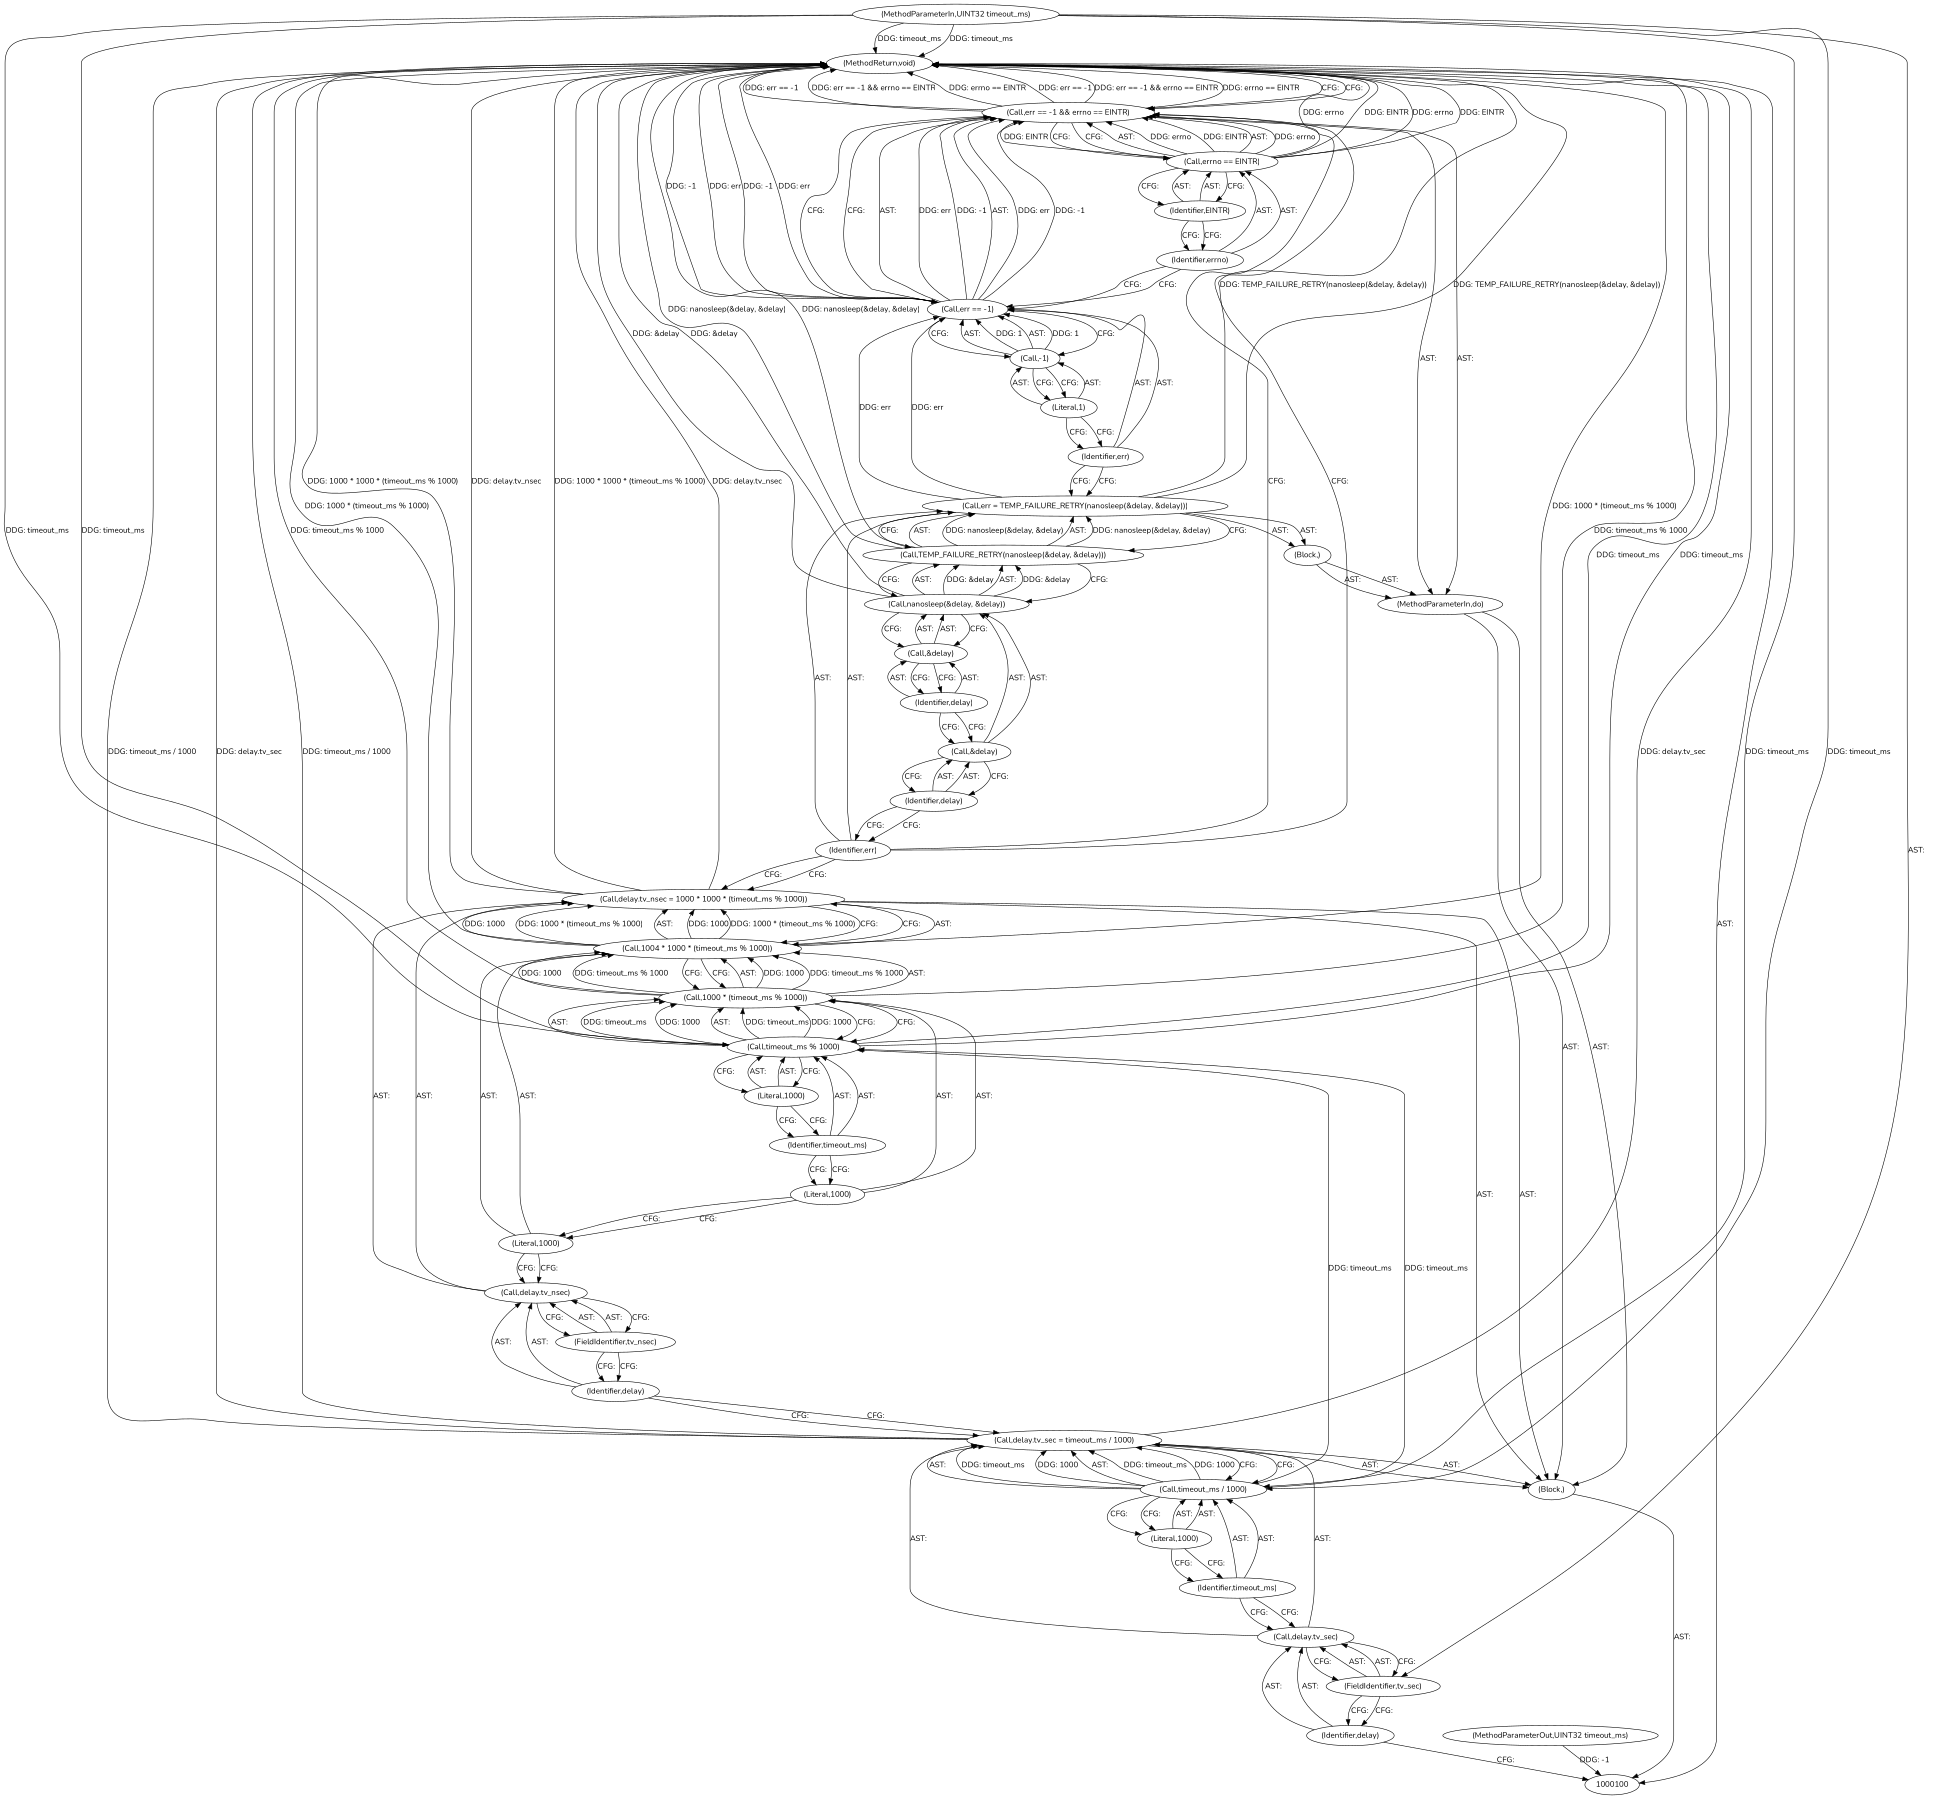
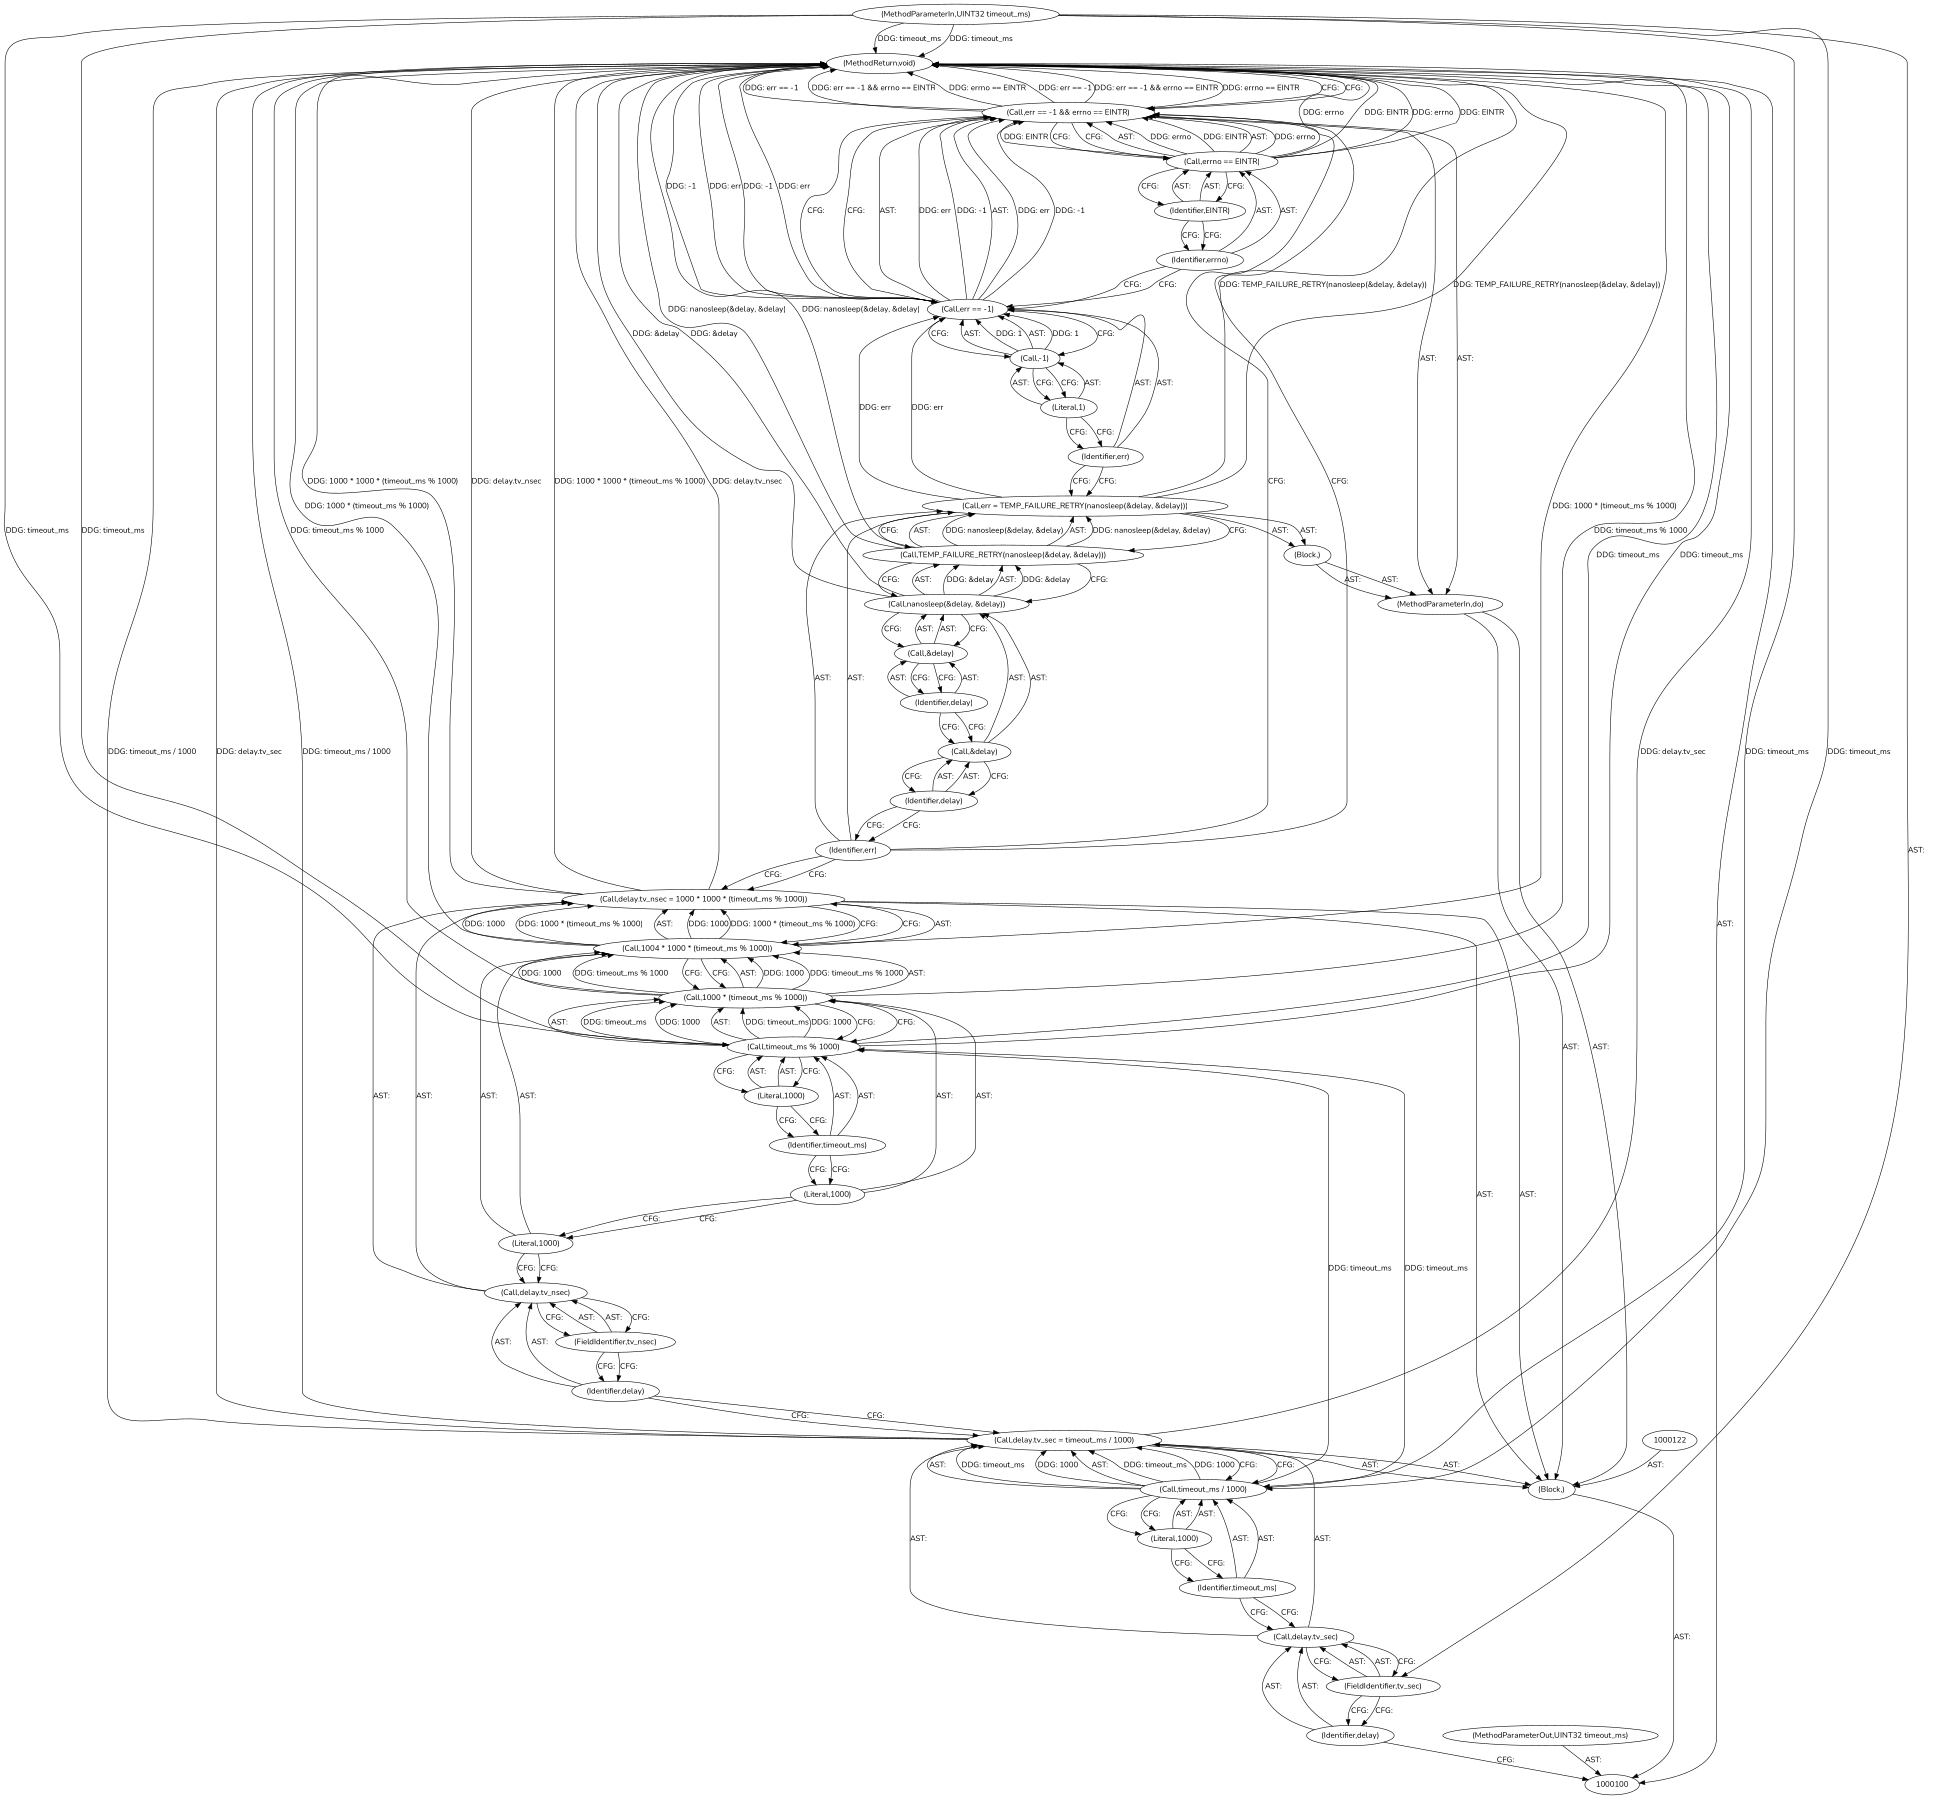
  digraph {
    fontname=Nunito
    node [fontname=Nunito]
    edge [fontname=Nunito]
    n1 [label="(MethodReturn,void)"]
    n2 [label="(Call,err == -1 && errno == EINTR)"]
    1000100
    n4 [label="(Call,err == -1)"]
    n5 [label="(Call,errno == EINTR)"]
    n6 [label="(MethodParameterIn,do)"]
    n7 [label="(MethodParameterIn,UINT32 timeout_ms)"]
    n8 [label="(Call,timeout_ms / 1000)"]
    n9 [label="(Call,timeout_ms % 1000)"]
    n10 [label="(FieldIdentifier,tv_sec)"]
    n11 [label="(Call,delay.tv_sec = timeout_ms / 1000)"]
    n12 [label="(Literal,1000)"]
    n13 [label="(Call,1000 * (timeout_ms % 1000))"]
    n14 [label="(Literal,1000)"]
    n15 [label="(MethodParameterOut,UINT32 timeout_ms)"]
    n16 [label="(Block,)"]
    n17 [label="(Call,-1)"]
    n18 [label="(Identifier,EINTR)"]
    n19 [label="(Literal,1)"]
    n20 [label="(Identifier,err)"]
    n21 [label="(Call,err = TEMP_FAILURE_RETRY(nanosleep(&delay, &delay)))"]
    n22 [label="(Block,)"]
    n23 [label="(Call,TEMP_FAILURE_RETRY(nanosleep(&delay, &delay)))"]
    n24 [label="(Identifier,errno)"]
    n25 [label="(Identifier,timeout_ms)"]
    n26 [label="(Call,delay.tv_sec)"]
    n27 [label="(Identifier,delay)"]
    n28 [label="(Call,1004 * 1000 * (timeout_ms % 1000))"]
    n29 [label="(Call,delay.tv_nsec = 1000 * 1000 * (timeout_ms % 1000))"]
    n30 [label="(Literal,1000)"]
    n31 [label="(Call,delay.tv_nsec)"]
    n32 [label="(FieldIdentifier,tv_nsec)"]
    n33 [label="(Identifier,delay)"]
    n34 [label="(Literal,1000)"]
    n35 [label="(Identifier,timeout_ms)"]
    n36 [label="(Call,nanosleep(&delay, &delay))"]
    n37 [label="(Call,&delay)"]
    n38 [label="(Identifier,delay)"]
    n39 [label="(Call,&delay)"]
    n40 [label="(Identifier,delay)"]
    n41 [label="(Identifier,err)"]
+   1000122
    n1 -> n2 [label="CFG: "]
    n1 -> n2 [label="CFG: "]
    n1 -> 1000100 [label="AST: "]
    n2 -> n1 [label="DDG: err == -1"]
    n2 -> n1 [label="DDG: err == -1 && errno == EINTR"]
    n2 -> n1 [label="DDG: errno == EINTR"]
    n2 -> n1 [label="DDG: err == -1"]
    n2 -> n1 [label="DDG: err == -1 && errno == EINTR"]
    n2 -> n1 [label="DDG: errno == EINTR"]
    n2 -> n4 [label="CFG: "]
    n2 -> n4 [label="CFG: "]
    n2 -> n5 [label="CFG: "]
    n2 -> n5 [label="CFG: "]
    n2 -> n6 [label="AST: "]
    n2 -> n6 [label="AST: "]
    n4 -> n1 [label="DDG: -1"]
    n4 -> n1 [label="DDG: err"]
    n4 -> n1 [label="DDG: -1"]
    n4 -> n1 [label="DDG: err"]
    n4 -> n2 [label="AST: "]
    n4 -> n2 [label="DDG: err"]
    n4 -> n2 [label="DDG: -1"]
    n4 -> n2 [label="AST: "]
    n4 -> n2 [label="DDG: err"]
    n4 -> n2 [label="DDG: -1"]
    n4 -> n17 [label="CFG: "]
    n4 -> n17 [label="CFG: "]
    n5 -> n1 [label="DDG: errno"]
    n5 -> n1 [label="DDG: EINTR"]
    n5 -> n1 [label="DDG: errno"]
    n5 -> n1 [label="DDG: EINTR"]
    n5 -> n2 [label="AST: "]
    n5 -> n2 [label="DDG: errno"]
    n5 -> n2 [label="DDG: EINTR"]
    n5 -> n2 [label="AST: "]
    n5 -> n2 [label="DDG: errno"]
    n5 -> n2 [label="DDG: EINTR"]
    n5 -> n18 [label="CFG: "]
    n5 -> n18 [label="CFG: "]
    n6 -> n16 [label="AST: "]
    n6 -> n16 [label="AST: "]
    n7 -> n1 [label="DDG: timeout_ms"]
    n7 -> n1 [label="DDG: timeout_ms"]
    n7 -> n8 [label="DDG: timeout_ms"]
    n7 -> n8 [label="DDG: timeout_ms"]
    n7 -> n9 [label="DDG: timeout_ms"]
    n7 -> n9 [label="DDG: timeout_ms"]
    n7 -> n10 [label="AST: "]
    n8 -> n9 [label="DDG: timeout_ms"]
    n8 -> n9 [label="DDG: timeout_ms"]
    n8 -> n11 [label="AST: "]
    n8 -> n11 [label="DDG: timeout_ms"]
    n8 -> n11 [label="DDG: 1000"]
    n8 -> n11 [label="AST: "]
    n8 -> n11 [label="DDG: timeout_ms"]
    n8 -> n11 [label="DDG: 1000"]
    n8 -> n12 [label="CFG: "]
    n8 -> n12 [label="CFG: "]
    n9 -> n1 [label="DDG: timeout_ms"]
    n9 -> n1 [label="DDG: timeout_ms"]
    n9 -> n13 [label="AST: "]
    n9 -> n13 [label="DDG: timeout_ms"]
    n9 -> n13 [label="DDG: 1000"]
    n9 -> n13 [label="AST: "]
    n9 -> n13 [label="DDG: timeout_ms"]
    n9 -> n13 [label="DDG: 1000"]
    n9 -> n14 [label="CFG: "]
    n9 -> n14 [label="CFG: "]
    n10 -> n26 [label="AST: "]
    n10 -> n26 [label="AST: "]
    n10 -> n27 [label="CFG: "]
    n10 -> n27 [label="CFG: "]
    n11 -> n1 [label="DDG: timeout_ms / 1000"]
    n11 -> n1 [label="DDG: delay.tv_sec"]
    n11 -> n1 [label="DDG: timeout_ms / 1000"]
    n11 -> n1 [label="DDG: delay.tv_sec"]
    n11 -> n8 [label="CFG: "]
    n11 -> n8 [label="CFG: "]
    n11 -> n16 [label="AST: "]
    n11 -> n16 [label="AST: "]
    n12 -> n8 [label="AST: "]
    n12 -> n8 [label="AST: "]
    n12 -> n25 [label="CFG: "]
    n12 -> n25 [label="CFG: "]
    n13 -> n1 [label="DDG: timeout_ms % 1000"]
    n13 -> n1 [label="DDG: timeout_ms % 1000"]
    n13 -> n9 [label="CFG: "]
    n13 -> n9 [label="CFG: "]
    n13 -> n28 [label="AST: "]
    n13 -> n28 [label="DDG: 1000"]
    n13 -> n28 [label="DDG: timeout_ms % 1000"]
    n13 -> n28 [label="AST: "]
    n13 -> n28 [label="DDG: 1000"]
    n13 -> n28 [label="DDG: timeout_ms % 1000"]
    n14 -> n9 [label="AST: "]
    n14 -> n9 [label="AST: "]
    n14 -> n35 [label="CFG: "]
    n14 -> n35 [label="CFG: "]
-   n15 -> 1000100 [label="DDG: -1"]
+   n15 -> 1000100 [label="AST: "]
    n16 -> 1000100 [label="AST: "]
    n17 -> n4 [label="AST: "]
    n17 -> n4 [label="DDG: 1"]
    n17 -> n4 [label="AST: "]
    n17 -> n4 [label="DDG: 1"]
    n17 -> n19 [label="CFG: "]
    n17 -> n19 [label="CFG: "]
    n18 -> n5 [label="AST: "]
    n18 -> n5 [label="AST: "]
    n18 -> n24 [label="CFG: "]
    n18 -> n24 [label="CFG: "]
    n19 -> n17 [label="AST: "]
    n19 -> n17 [label="AST: "]
    n19 -> n20 [label="CFG: "]
    n19 -> n20 [label="CFG: "]
    n20 -> n4 [label="AST: "]
    n20 -> n4 [label="AST: "]
    n20 -> n21 [label="CFG: "]
    n20 -> n21 [label="CFG: "]
    n21 -> n1 [label="DDG: TEMP_FAILURE_RETRY(nanosleep(&delay, &delay))"]
    n21 -> n1 [label="DDG: TEMP_FAILURE_RETRY(nanosleep(&delay, &delay))"]
    n21 -> n4 [label="DDG: err"]
    n21 -> n4 [label="DDG: err"]
    n21 -> n22 [label="AST: "]
    n21 -> n22 [label="AST: "]
    n21 -> n23 [label="CFG: "]
    n21 -> n23 [label="CFG: "]
    n22 -> n6 [label="AST: "]
    n22 -> n6 [label="AST: "]
    n23 -> n1 [label="DDG: nanosleep(&delay, &delay)"]
    n23 -> n1 [label="DDG: nanosleep(&delay, &delay)"]
    n23 -> n21 [label="AST: "]
    n23 -> n21 [label="DDG: nanosleep(&delay, &delay)"]
    n23 -> n21 [label="AST: "]
    n23 -> n21 [label="DDG: nanosleep(&delay, &delay)"]
    n23 -> n36 [label="CFG: "]
    n23 -> n36 [label="CFG: "]
    n24 -> n4 [label="CFG: "]
    n24 -> n4 [label="CFG: "]
    n24 -> n5 [label="AST: "]
    n24 -> n5 [label="AST: "]
    n25 -> n8 [label="AST: "]
    n25 -> n8 [label="AST: "]
    n25 -> n26 [label="CFG: "]
    n25 -> n26 [label="CFG: "]
    n26 -> n10 [label="CFG: "]
    n26 -> n10 [label="CFG: "]
    n26 -> n11 [label="AST: "]
    n26 -> n11 [label="AST: "]
    n27 -> 1000100 [label="CFG: "]
    n27 -> n26 [label="AST: "]
    n27 -> n26 [label="AST: "]
    n28 -> n1 [label="DDG: 1000 * (timeout_ms % 1000)"]
    n28 -> n1 [label="DDG: 1000 * (timeout_ms % 1000)"]
    n28 -> n13 [label="CFG: "]
    n28 -> n13 [label="CFG: "]
    n28 -> n29 [label="AST: "]
    n28 -> n29 [label="DDG: 1000"]
    n28 -> n29 [label="DDG: 1000 * (timeout_ms % 1000)"]
    n28 -> n29 [label="AST: "]
    n28 -> n29 [label="DDG: 1000"]
    n28 -> n29 [label="DDG: 1000 * (timeout_ms % 1000)"]
    n29 -> n1 [label="DDG: 1000 * 1000 * (timeout_ms % 1000)"]
    n29 -> n1 [label="DDG: delay.tv_nsec"]
    n29 -> n1 [label="DDG: 1000 * 1000 * (timeout_ms % 1000)"]
    n29 -> n1 [label="DDG: delay.tv_nsec"]
    n29 -> n16 [label="AST: "]
    n29 -> n16 [label="AST: "]
    n29 -> n28 [label="CFG: "]
    n29 -> n28 [label="CFG: "]
    n30 -> n28 [label="AST: "]
    n30 -> n28 [label="AST: "]
    n30 -> n31 [label="CFG: "]
    n30 -> n31 [label="CFG: "]
    n31 -> n29 [label="AST: "]
    n31 -> n29 [label="AST: "]
    n31 -> n32 [label="CFG: "]
    n31 -> n32 [label="CFG: "]
    n32 -> n31 [label="AST: "]
    n32 -> n31 [label="AST: "]
    n32 -> n33 [label="CFG: "]
    n32 -> n33 [label="CFG: "]
    n33 -> n11 [label="CFG: "]
    n33 -> n11 [label="CFG: "]
    n33 -> n31 [label="AST: "]
    n33 -> n31 [label="AST: "]
    n34 -> n13 [label="AST: "]
    n34 -> n13 [label="AST: "]
    n34 -> n30 [label="CFG: "]
    n34 -> n30 [label="CFG: "]
    n35 -> n9 [label="AST: "]
    n35 -> n9 [label="AST: "]
    n35 -> n34 [label="CFG: "]
    n35 -> n34 [label="CFG: "]
    n36 -> n1 [label="DDG: &delay"]
    n36 -> n1 [label="DDG: &delay"]
    n36 -> n23 [label="AST: "]
    n36 -> n23 [label="DDG: &delay"]
    n36 -> n23 [label="AST: "]
    n36 -> n23 [label="DDG: &delay"]
    n36 -> n37 [label="CFG: "]
    n36 -> n37 [label="CFG: "]
    n37 -> n36 [label="AST: "]
    n37 -> n36 [label="AST: "]
    n37 -> n38 [label="CFG: "]
    n37 -> n38 [label="CFG: "]
    n38 -> n37 [label="AST: "]
    n38 -> n37 [label="AST: "]
    n38 -> n39 [label="CFG: "]
    n38 -> n39 [label="CFG: "]
    n39 -> n36 [label="AST: "]
    n39 -> n36 [label="AST: "]
    n39 -> n40 [label="CFG: "]
    n39 -> n40 [label="CFG: "]
    n40 -> n39 [label="AST: "]
    n40 -> n39 [label="AST: "]
    n40 -> n41 [label="CFG: "]
    n40 -> n41 [label="CFG: "]
    n41 -> n2 [label="CFG: "]
    n41 -> n2 [label="CFG: "]
    n41 -> n21 [label="AST: "]
    n41 -> n21 [label="AST: "]
    n41 -> n29 [label="CFG: "]
    n41 -> n29 [label="CFG: "]
+   1000122 -> n16 [label="AST: "]
  }
